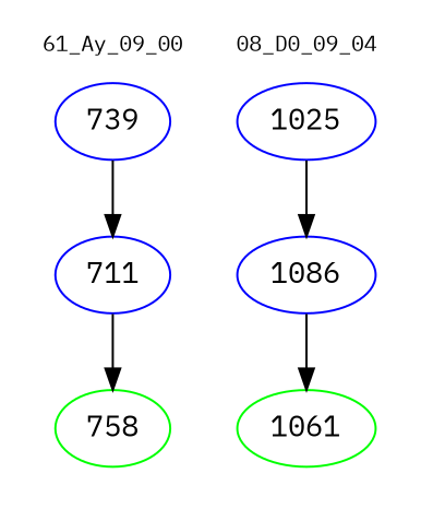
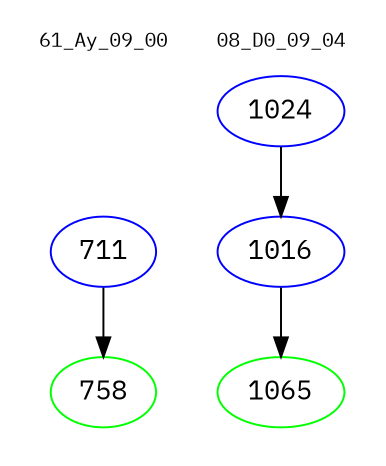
  digraph {
    fontname="IBM Plex Mono"
    node [color=blue fontname="IBM Plex Mono"]
    edge [color=black fontname="IBM Plex Mono"]
-   n1 [label=739]
    n2 [label=711]
    n3 [color=green label=758]
-   n4 [label=1025]
-   n5 [label=1086]
-   n6 [color=green label=1061]
+   n4 [label=1024]
+   n5 [label=1016]
+   n6 [color=green label=1065]
    subgraph cluster_1 {
      color=white
      fontsize=10
      label="61_Ay_09_00"
-     n1
      n2
      n3
    }
    subgraph cluster_2 {
      color=white
      fontsize=10
      label="08_D0_09_04"
      n4
      n5
      n6
    }
-   n1 -> n2
    n2 -> n3
    n4 -> n5
    n5 -> n6
  }
